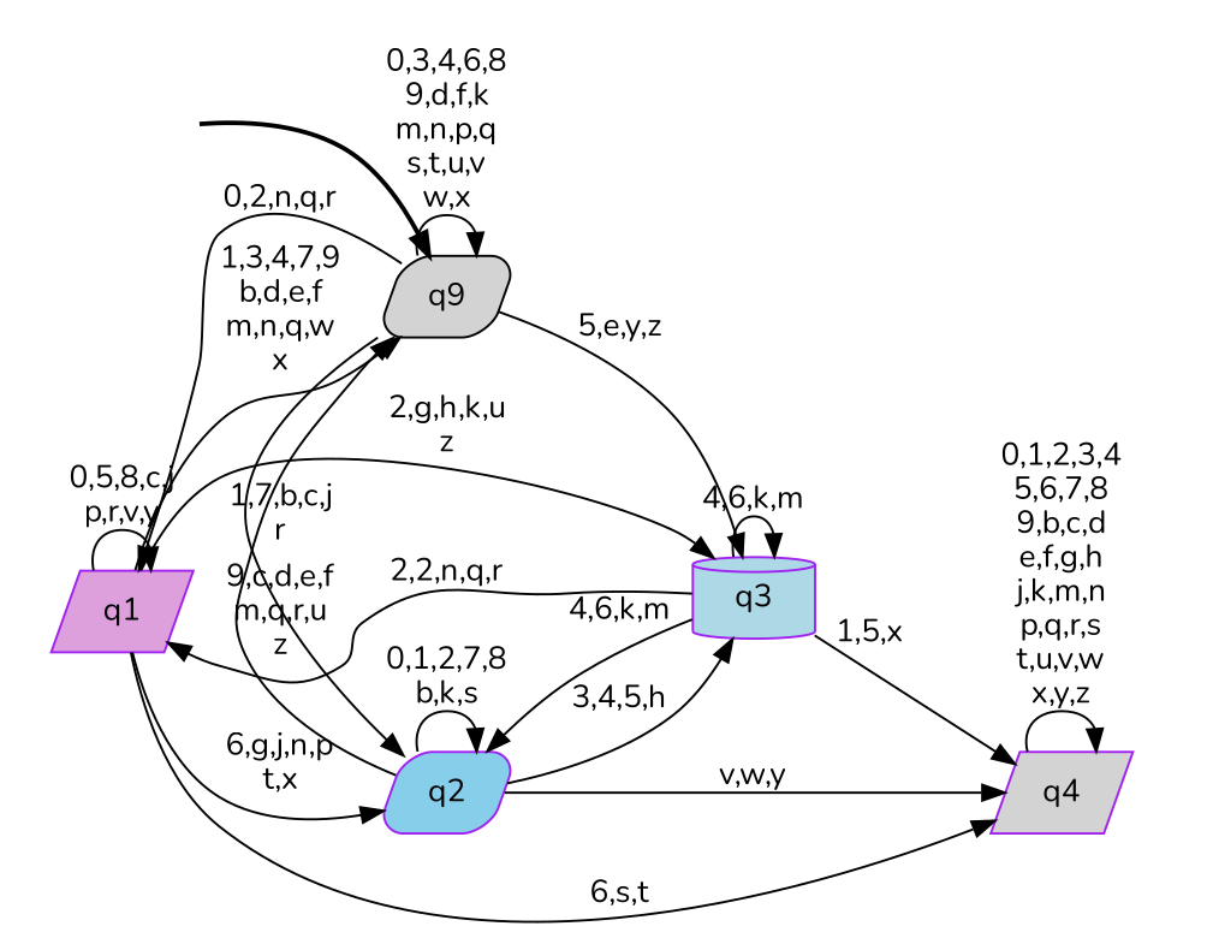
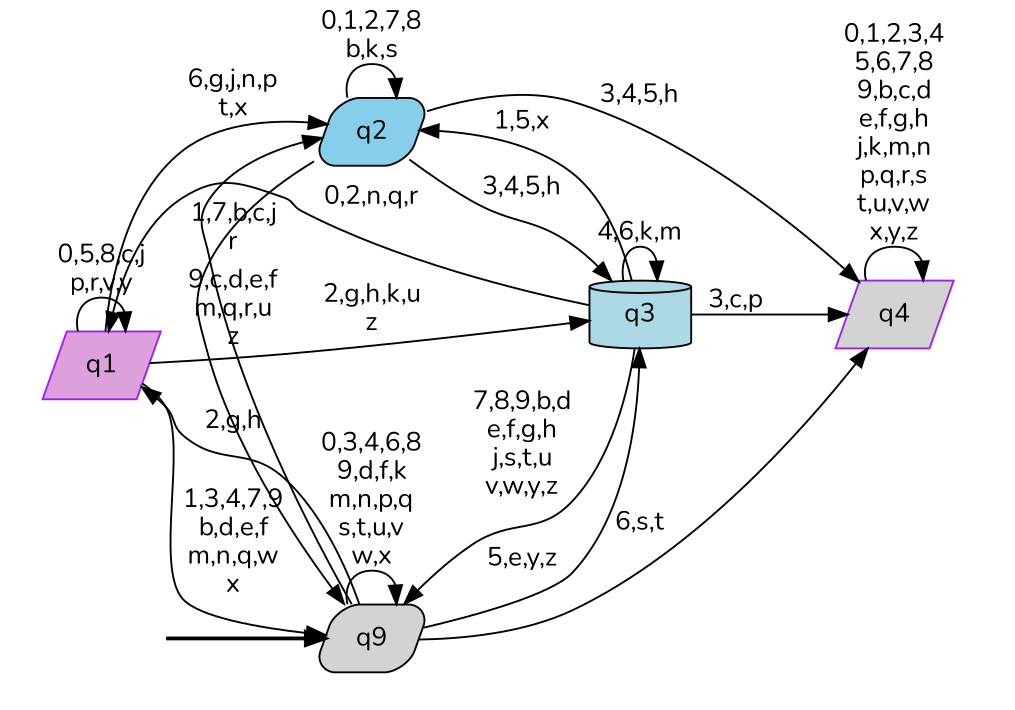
  digraph {
    fontname=Nunito
    rankdir=LR
    node [fontname=Nunito shape=parallelogram style="rounded,filled" color=purple fillcolor=lightgrey]
    edge [fontname=Nunito]
    __start0 [height=0 shape=none style=invis width=0 color="" fillcolor=""]
    n2 [color=black label=q9]
    n3 [fillcolor=plum label=q1 style=filled]
-   n4 [fillcolor=skyblue label=q2]
-   n5 [fillcolor=lightblue label=q3 shape=cylinder]
+   n4 [color=black fillcolor=skyblue label=q2]
+   n5 [color=black fillcolor=lightblue label=q3 shape=cylinder]
    n6 [label=q4 style=filled]
    subgraph cluster_1 {
      nodesep=0.15
      ranksep=0.15
      style=invis
      __start0
      n2
    }
    __start0 -> n2 [penwidth=2]
    n2 -> n2 [label="0,3,4,6,8\n9,d,f,k\nm,n,p,q\ns,t,u,v\nw,x"]
-   n2 -> n3 [label="0,2,n,q,r"]
+   n2 -> n3 [label="2,g,h"]
    n2 -> n4 [label="1,7,b,c,j\nr"]
    n2 -> n5 [label="5,e,y,z"]
    n3 -> n2 [label="1,3,4,7,9\nb,d,e,f\nm,n,q,w\nx"]
    n3 -> n3 [label="0,5,8,c,j\np,r,v,y"]
    n3 -> n4 [label="6,g,j,n,p\nt,x"]
    n3 -> n5 [label="2,g,h,k,u\nz"]
-   n3 -> n6 [label="6,s,t"]
+   n2 -> n6 [label="6,s,t"]
    n4 -> n2 [label="9,c,d,e,f\nm,q,r,u\nz"]
    n4 -> n4 [label="0,1,2,7,8\nb,k,s"]
    n4 -> n5 [label="3,4,5,h"]
-   n4 -> n6 [label="v,w,y"]
-   n5 -> n3 [label="2,2,n,q,r"]
-   n5 -> n4 [label="4,6,k,m"]
+   n4 -> n6 [label="3,4,5,h"]
+   n5 -> n2 [label="7,8,9,b,d\ne,f,g,h\nj,s,t,u\nv,w,y,z"]
+   n5 -> n3 [label="0,2,n,q,r"]
+   n5 -> n4 [label="1,5,x"]
    n5 -> n5 [label="4,6,k,m"]
-   n5 -> n6 [label="1,5,x"]
+   n5 -> n6 [label="3,c,p"]
    n6 -> n6 [label="0,1,2,3,4\n5,6,7,8\n9,b,c,d\ne,f,g,h\nj,k,m,n\np,q,r,s\nt,u,v,w\nx,y,z"]
  }
